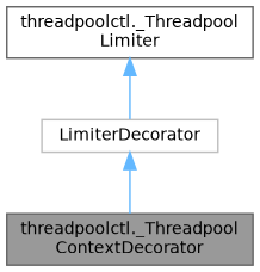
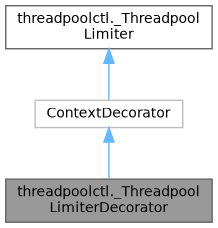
  digraph {
    node [color=gray40 fillcolor=white fontname=Helvetica fontsize=10 shape=box style=filled]
    edge [color=steelblue1 dir=back fontname=Helvetica fontsize=10 labelfontname=Helvetica labelfontsize=10 style=solid]
-   n1 [fillcolor=grey60 fontcolor=black height=0.2 label="threadpoolctl._Threadpool\lContextDecorator" width=0.4]
+   n1 [fillcolor=grey60 fontcolor=black height=0.2 label="threadpoolctl._Threadpool\lLimiterDecorator" width=0.4]
    n2 [height=0.2 label="threadpoolctl._Threadpool\lLimiter" width=0.4]
-   n3 [color=grey75 height=0.2 label=LimiterDecorator width=0.4]
+   n3 [color=grey75 height=0.2 label=ContextDecorator width=0.4]
    n2 -> n3
    n3 -> n1
  }
